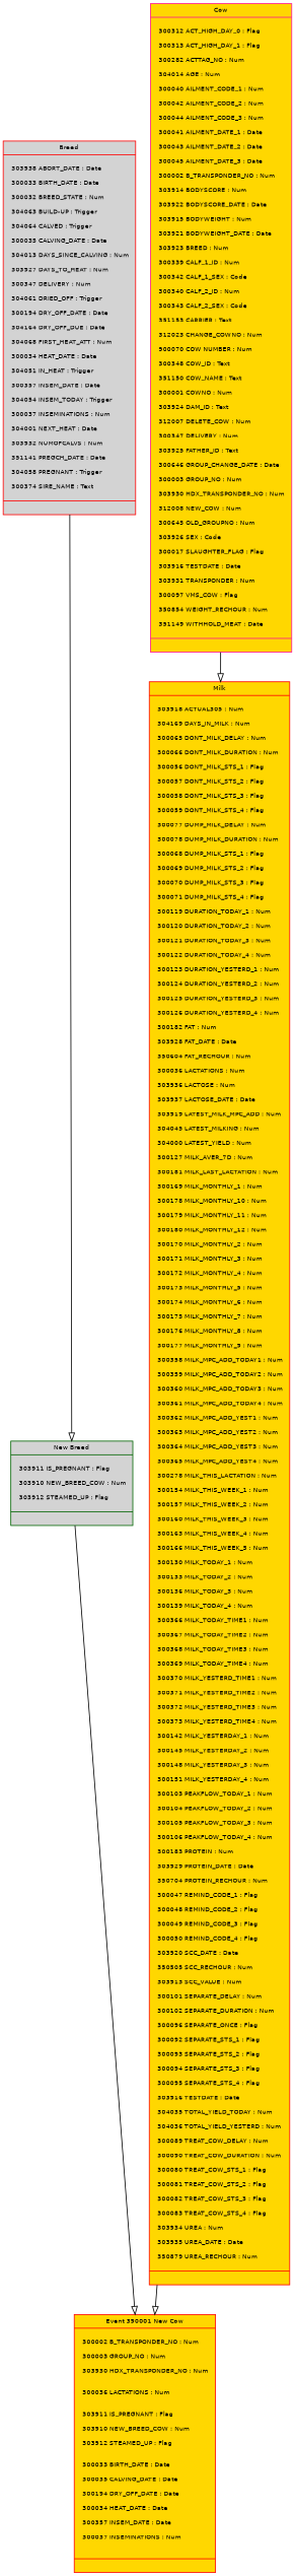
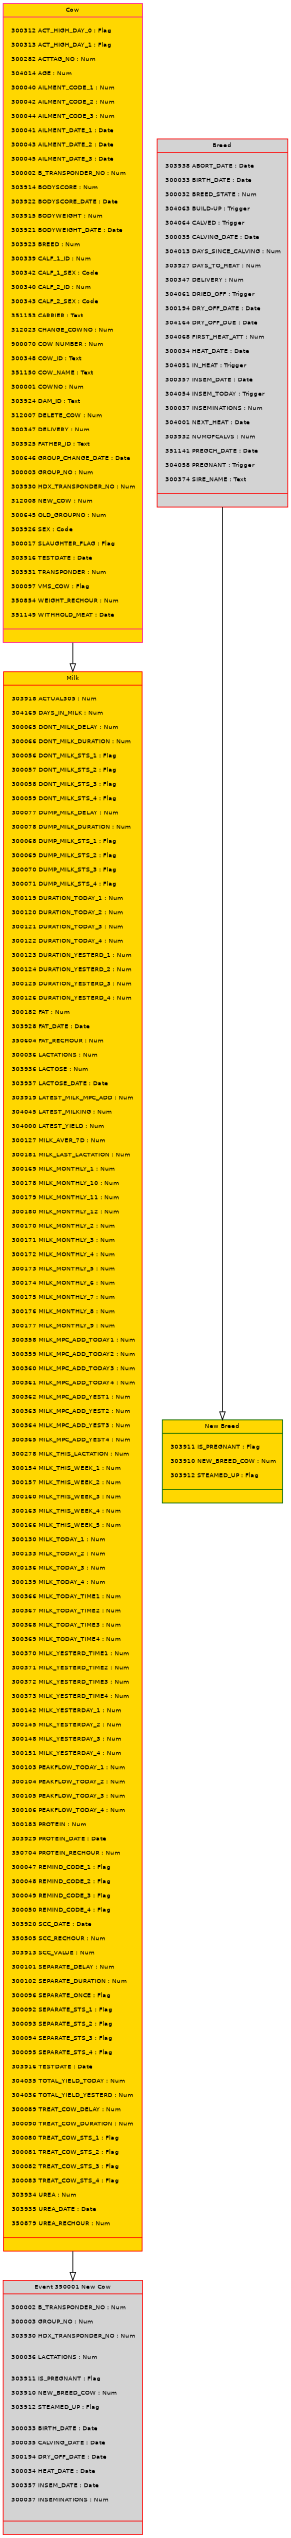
  digraph {
    fontname="Bitstream Vera Sans"
    fontsize=8
    node [color=red fillcolor=gold fontname="Bitstream Vera Sans" fontsize=8 shape=record style=filled]
    edge [arrowhead=empty fontname="Bitstream Vera Sans" fontsize=8]
    n1 [label="{Milk|\n                          303918 ACTUAL305 : Num\l\n                          304169 DAYS_IN_MILK : Num\l\n                          300065 DONT_MILK_DELAY : Num\l\n                          300066 DONT_MILK_DURATION : Num\l\n                          300056 DONT_MILK_STS_1 : Flag\l\n                          300057 DONT_MILK_STS_2 : Flag\l\n                          300058 DONT_MILK_STS_3 : Flag\l\n                          300059 DONT_MILK_STS_4 : Flag\l\n                          300077 DUMP_MILK_DELAY : Num\l\n                          300078 DUMP_MILK_DURATION : Num\l\n                          300068 DUMP_MILK_STS_1 : Flag\l\n                          300069 DUMP_MILK_STS_2 : Flag\l\n                          300070 DUMP_MILK_STS_3 : Flag\l\n                          300071 DUMP_MILK_STS_4 : Flag\l\n                          300119 DURATION_TODAY_1 : Num\l\n                          300120 DURATION_TODAY_2 : Num\l\n                          300121 DURATION_TODAY_3 : Num\l\n                          300122 DURATION_TODAY_4 : Num\l\n                          300123 DURATION_YESTERD_1 : Num\l\n                          300124 DURATION_YESTERD_2 : Num\l\n                          300125 DURATION_YESTERD_3 : Num\l\n                          300126 DURATION_YESTERD_4 : Num\l\n                          300182 FAT : Num\l\n                          303928 FAT_DATE : Date\l\n                          350604 FAT_RECHOUR : Num\l\n                          300036 LACTATIONS : Num\l\n                          303936 LACTOSE : Num\l\n                          303937 LACTOSE_DATE : Date\l\n                          303919 LATEST_MILK_MPC_ADD : Num\l\n                          304045 LATEST_MILKING : Num\l\n                          304000 LATEST_YIELD : Num\l\n                          300127 MILK_AVER_7D : Num\l\n                          300181 MILK_LAST_LACTATION : Num\l\n                          300169 MILK_MONTHLY_1 : Num\l\n                          300178 MILK_MONTHLY_10 : Num\l\n                          300179 MILK_MONTHLY_11 : Num\l\n                          300180 MILK_MONTHLY_12 : Num\l\n                          300170 MILK_MONTHLY_2 : Num\l\n                          300171 MILK_MONTHLY_3 : Num\l\n                          300172 MILK_MONTHLY_4 : Num\l\n                          300173 MILK_MONTHLY_5 : Num\l\n                          300174 MILK_MONTHLY_6 : Num\l\n                          300175 MILK_MONTHLY_7 : Num\l\n                          300176 MILK_MONTHLY_8 : Num\l\n                          300177 MILK_MONTHLY_9 : Num\l\n                          300358 MILK_MPC_ADD_TODAY1 : Num\l\n                          300359 MILK_MPC_ADD_TODAY2 : Num\l\n                          300360 MILK_MPC_ADD_TODAY3 : Num\l\n                          300361 MILK_MPC_ADD_TODAY4 : Num\l\n                          300362 MILK_MPC_ADD_YEST1 : Num\l\n                          300363 MILK_MPC_ADD_YEST2 : Num\l\n                          300364 MILK_MPC_ADD_YEST3 : Num\l\n                          300365 MILK_MPC_ADD_YEST4 : Num\l\n                          300278 MILK_THIS_LACTATION : Num\l\n                          300154 MILK_THIS_WEEK_1 : Num\l\n                          300157 MILK_THIS_WEEK_2 : Num\l\n                          300160 MILK_THIS_WEEK_3 : Num\l\n                          300163 MILK_THIS_WEEK_4 : Num\l\n                          300166 MILK_THIS_WEEK_5 : Num\l\n                          300130 MILK_TODAY_1 : Num\l\n                          300133 MILK_TODAY_2 : Num\l\n                          300136 MILK_TODAY_3 : Num\l\n                          300139 MILK_TODAY_4 : Num\l\n                          300366 MILK_TODAY_TIME1 : Num\l\n                          300367 MILK_TODAY_TIME2 : Num\l\n                          300368 MILK_TODAY_TIME3 : Num\l\n                          300369 MILK_TODAY_TIME4 : Num\l\n                          300370 MILK_YESTERD_TIME1 : Num\l\n                          300371 MILK_YESTERD_TIME2 : Num\l\n                          300372 MILK_YESTERD_TIME3 : Num\l\n                          300373 MILK_YESTERD_TIME4 : Num\l\n                          300142 MILK_YESTERDAY_1 : Num\l\n                          300145 MILK_YESTERDAY_2 : Num\l\n                          300148 MILK_YESTERDAY_3 : Num\l\n                          300151 MILK_YESTERDAY_4 : Num\l\n                          300103 PEAKFLOW_TODAY_1 : Num\l\n                          300104 PEAKFLOW_TODAY_2 : Num\l\n                          300105 PEAKFLOW_TODAY_3 : Num\l\n                          300106 PEAKFLOW_TODAY_4 : Num\l\n                          300183 PROTEIN : Num\l\n                          303929 PROTEIN_DATE : Date\l\n                          350704 PROTEIN_RECHOUR : Num\l\n                          300047 REMIND_CODE_1 : Flag\l\n                          300048 REMIND_CODE_2 : Flag\l\n                          300049 REMIND_CODE_3 : Flag\l\n                          300050 REMIND_CODE_4 : Flag\l\n                          303920 SCC_DATE : Date\l\n                          350505 SCC_RECHOUR : Num\l\n                          303913 SCC_VALUE : Num\l\n                          300101 SEPARATE_DELAY : Num\l\n                          300102 SEPARATE_DURATION : Num\l\n                          300096 SEPARATE_ONCE : Flag\l\n                          300092 SEPARATE_STS_1 : Flag\l\n                          300093 SEPARATE_STS_2 : Flag\l\n                          300094 SEPARATE_STS_3 : Flag\l\n                          300095 SEPARATE_STS_4 : Flag\l\n                          303916 TESTDATE : Date\l\n                          304035 TOTAL_YIELD_TODAY : Num\l\n                          304036 TOTAL_YIELD_YESTERD : Num\l\n                          300089 TREAT_COW_DELAY : Num\l\n                          300090 TREAT_COW_DURATION : Num\l\n                          300080 TREAT_COW_STS_1 : Flag\l\n                          300081 TREAT_COW_STS_2 : Flag\l\n                          300082 TREAT_COW_STS_3 : Flag\l\n                          300083 TREAT_COW_STS_4 : Flag\l\n                          303934 UREA : Num\l\n                          303935 UREA_DATE : Date\l\n                          350879 UREA_RECHOUR : Num\l\n                          | \l}"]
-   n2 [label="{Event 390001 New Cow|\n                                        300002 B_TRANSPONDER_NO : Num\l\n                                        300003 GROUP_NO : Num\l\n                                        303930 HDX_TRANSPONDER_NO : Num\l\n\n                                        300036 LACTATIONS : Num\l\n\n                                        303911 IS_PREGNANT : Flag\l\n                                        303910 NEW_BREED_COW : Num\l\n                                        303912 STEAMED_UP : Flag\l\n\n                                        300033 BIRTH_DATE : Date\l\n                                        300035 CALVING_DATE : Date\l\n                                        300194 DRY_OFF_DATE : Date\l\n                                        300034 HEAT_DATE : Date\l\n                                        300357 INSEM_DATE : Date\l\n                                        300037 INSEMINATIONS : Num\l\n\n                                        |\l}"]
+   n2 [fillcolor=lightgrey label="{Event 390001 New Cow|\n                                        300002 B_TRANSPONDER_NO : Num\l\n                                        300003 GROUP_NO : Num\l\n                                        303930 HDX_TRANSPONDER_NO : Num\l\n\n                                        300036 LACTATIONS : Num\l\n\n                                        303911 IS_PREGNANT : Flag\l\n                                        303910 NEW_BREED_COW : Num\l\n                                        303912 STEAMED_UP : Flag\l\n\n                                        300033 BIRTH_DATE : Date\l\n                                        300035 CALVING_DATE : Date\l\n                                        300194 DRY_OFF_DATE : Date\l\n                                        300034 HEAT_DATE : Date\l\n                                        300357 INSEM_DATE : Date\l\n                                        300037 INSEMINATIONS : Num\l\n\n                                        |\l}"]
    n3 [color=deeppink label="{Cow |\n                300312 ACT_HIGH_DAY_0 : Flag\l\n                300313 ACT_HIGH_DAY_1 : Flag\l\n                300282 ACTTAG_NO : Num\l\n                304014 AGE : Num\l\n                300040 AILMENT_CODE_1 : Num\l\n                300042 AILMENT_CODE_2 : Num\l\n                300044 AILMENT_CODE_3 : Num\l\n                300041 AILMENT_DATE_1 : Date\l\n                300043 AILMENT_DATE_2 : Date\l\n                300045 AILMENT_DATE_3 : Date\l\n                300002 B_TRANSPONDER_NO : Num\l\n                303914 BODYSCORE : Num\l\n                303922 BODYSCORE_DATE : Date\l\n                303915 BODYWEIGHT : Num\l\n                303921 BODYWEIGHT_DATE : Date\l\n                303923 BREED : Num\l\n                300339 CALF_1_ID : Num\l\n                300342 CALF_1_SEX : Code\l\n                300340 CALF_2_ID : Num\l\n                300343 CALF_2_SEX : Code\l\n                351153 CARRIER : Text\l\n                312023 CHANGE_COWNO : Num\l\n                900070 COW NUMBER : Num\l\n                300348 COW_ID : Text\l\n                351150 COW_NAME : Text\l\n                300001 COWNO : Num\l\n                303924 DAM_ID : Text\l\n                312007 DELETE_COW : Num\l\n                300347 DELIVERY : Num\l\n                303925 FATHER_ID : Text\l\n                300646 GROUP_CHANGE_DATE : Date\l\n                300003 GROUP_NO : Num\l\n                303930 HDX_TRANSPONDER_NO : Num\l\n                312008 NEW_COW : Num\l\n                300645 OLD_GROUPNO : Num\l\n                303926 SEX : Code\l\n                300017 SLAUGHTER_FLAG : Flag\l\n                303916 TESTDATE : Date\l\n                303931 TRANSPONDER : Num\l\n                300097 VMS_COW : Flag\l\n                350854 WEIGHT_RECHOUR : Num\l\n                351149 WITHHOLD_MEAT : Date\l\n                | \l}"]
-   n4 [color=darkgreen fillcolor=lightgrey label="{New Breed |\n                              303911 IS_PREGNANT : Flag\l\n                              303910 NEW_BREED_COW : Num\l\n                              303912 STEAMED_UP : Flag\l\n                              |\l}"]
+   n4 [color=darkgreen label="{New Breed |\n                              303911 IS_PREGNANT : Flag\l\n                              303910 NEW_BREED_COW : Num\l\n                              303912 STEAMED_UP : Flag\l\n                              |\l}"]
    n5 [fillcolor=lightgrey label="{Breed |\n                          303938 ABORT_DATE : Date\l\n                          300033 BIRTH_DATE : Date\l\n                          300032 BREED_STATE : Num\l\n                          304063 BUILD-UP : Trigger\l\n                          304064 CALVED : Trigger\l\n                          300035 CALVING_DATE : Date\l\n                          304013 DAYS_SINCE_CALVING : Num\l\n                          303927 DAYS_TO_HEAT : Num\l\n                          300347 DELIVERY : Num\l\n                          304061 DRIED_OFF : Trigger\l\n                          300194 DRY_OFF_DATE : Date\l\n                          304164 DRY_OFF_DUE : Date\l\n                          304068 FIRST_HEAT_ATT : Num\l\n                          300034 HEAT_DATE : Date\l\n                          304051 IN_HEAT : Trigger\l\n                          300357 INSEM_DATE : Date\l\n                          304054 INSEM_TODAY : Trigger\l\n                          300037 INSEMINATIONS : Num\l\n                          304001 NEXT_HEAT : Date\l\n                          303932 NUMOFCALVS : Num\l\n                          351141 PREGCH_DATE : Date\l\n                          304058 PREGNANT : Trigger\l\n                          300374 SIRE_NAME : Text\l\n                          |\l}"]
    n1 -> n2
    n3 -> n1
-   n4 -> n2
    n5 -> n4
  }
